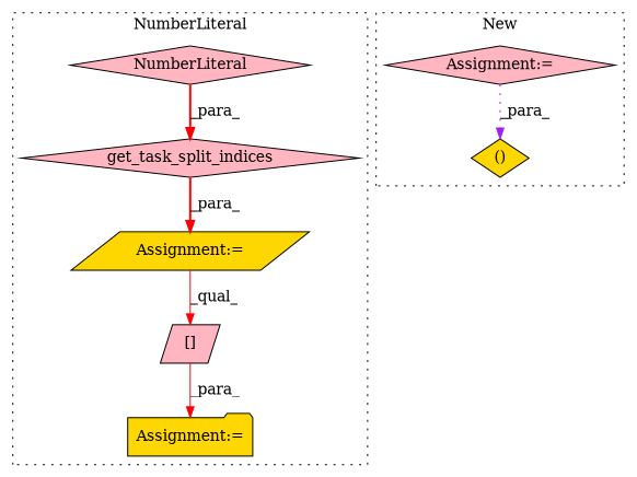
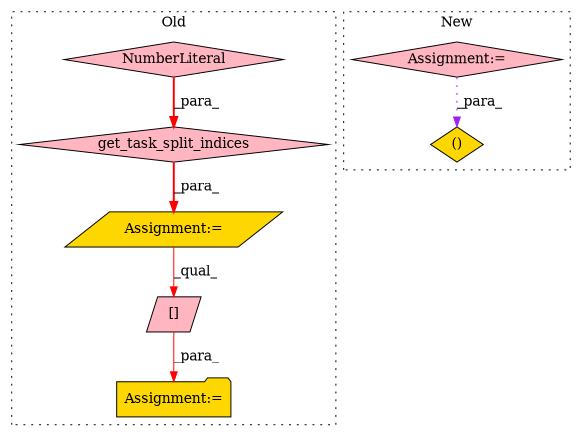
  digraph {
    node [a=7 l=1 shape=diamond style=filled fillcolor=lightpink]
    edge [color=red style=bold]
    n1 [a=32 l="23,1" label=get_task_split_indices s="15859,15889"]
    n2 [a=34 l=3 label=NumberLiteral s=15886]
    n3 [a=2 l="14,1" label="[]" s="16051,16069" shape=parallelogram]
    n4 [label="Assignment:=" s=15838 shape=parallelogram fillcolor=gold]
    n5 [label="Assignment:=" s=16050 shape=folder fillcolor=gold]
    n6 [a=106 l=40 label="()" s=16383 fillcolor=gold]
    n7 [l=5 label="Assignment:=" s=15871]
    subgraph cluster_1 {
-     label=NumberLiteral
+     label=Old
      style=dotted
      n1
      n2
      n3
      n4
      n5
    }
    subgraph cluster_2 {
      label=New
      style=dotted
      n6
      n7
    }
    n1 -> n4 [label=_para_]
    n2 -> n1 [label=_para_]
    n3 -> n5 [label=_para_ style=solid]
    n4 -> n3 [label=_qual_ style=solid]
    n7 -> n6 [label=_para_ color=purple style=dotted]
  }
